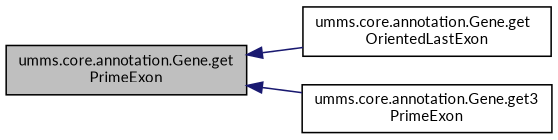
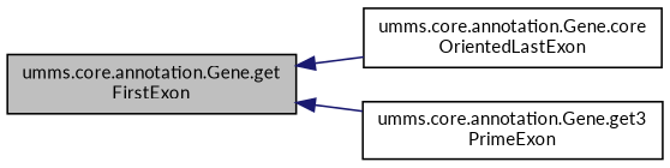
  digraph {
    fontname=Lato
    rankdir=LR
    node [color=black fillcolor=white fontname=Lato fontsize=10 shape=record style=filled]
    edge [color=midnightblue dir=back fontname=Lato fontsize=10 labelfontname=Helvetica labelfontsize=10 style=solid]
-   n1 [fillcolor=grey75 fontcolor=black height=0.2 label="umms.core.annotation.Gene.get\lPrimeExon" width=0.4]
-   n2 [height=0.2 label="umms.core.annotation.Gene.get\lOrientedLastExon" width=0.4]
+   n1 [fillcolor=grey75 fontcolor=black height=0.2 label="umms.core.annotation.Gene.get\lFirstExon" width=0.4]
+   n2 [height=0.2 label="umms.core.annotation.Gene.core\lOrientedLastExon" width=0.4]
    n3 [height=0.2 label="umms.core.annotation.Gene.get3\lPrimeExon" width=0.4]
    n1 -> n2
    n1 -> n3
  }
